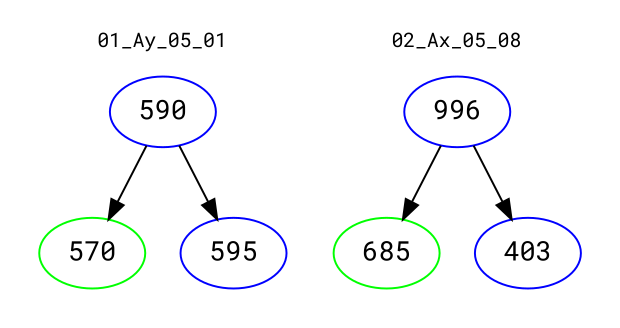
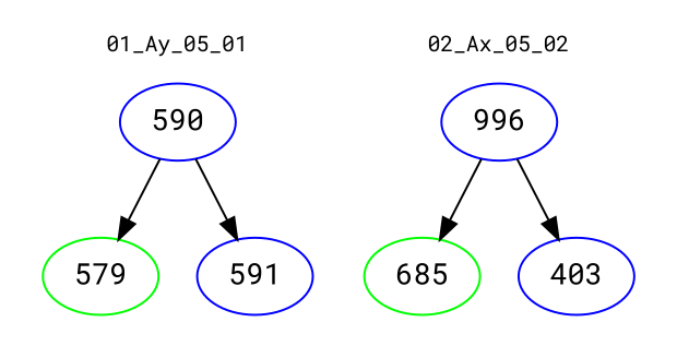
  digraph {
    fontname="Roboto Mono"
    node [color=blue fontname="Roboto Mono"]
    edge [color=black fontname="Roboto Mono"]
    n1 [label=590]
-   n2 [color=green label=570]
-   n3 [label=595]
+   n2 [color=green label=579]
+   n3 [label=591]
    n4 [label=996]
    n5 [color=green label=685]
    n6 [label=403]
    subgraph cluster_1 {
      color=white
      fontsize=10
      label="01_Ay_05_01"
      n1
      n2
      n3
    }
    subgraph cluster_2 {
      color=white
      fontsize=10
-     label="02_Ax_05_08"
+     label="02_Ax_05_02"
      n4
      n5
      n6
    }
    n1 -> n2
    n1 -> n3
    n4 -> n5
    n4 -> n6
  }
